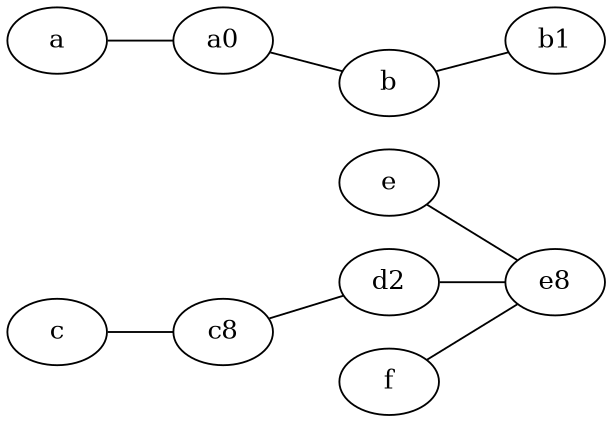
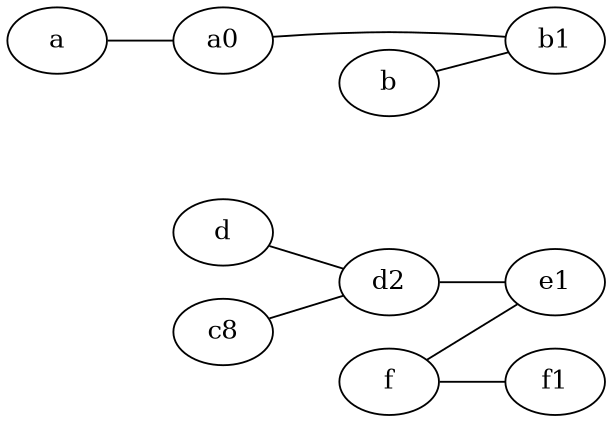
  graph {
    rankdir=LR
    node [labelfontsize=50]
    n1 [label=c8]
    n2 [label=d2]
-   e1 [label=e8]
+   e1
    n4 [label=a0]
    b1
-   e
-   c
    b
    a
+   d
    f
+   f1
    n1 -- n2
    n2 -- e1
-   n4 -- b
-   e -- e1
-   c -- n1
+   n4 -- b1
    b -- b1
    a -- n4
+   d -- n2
    f -- e1
+   f -- f1
  }
